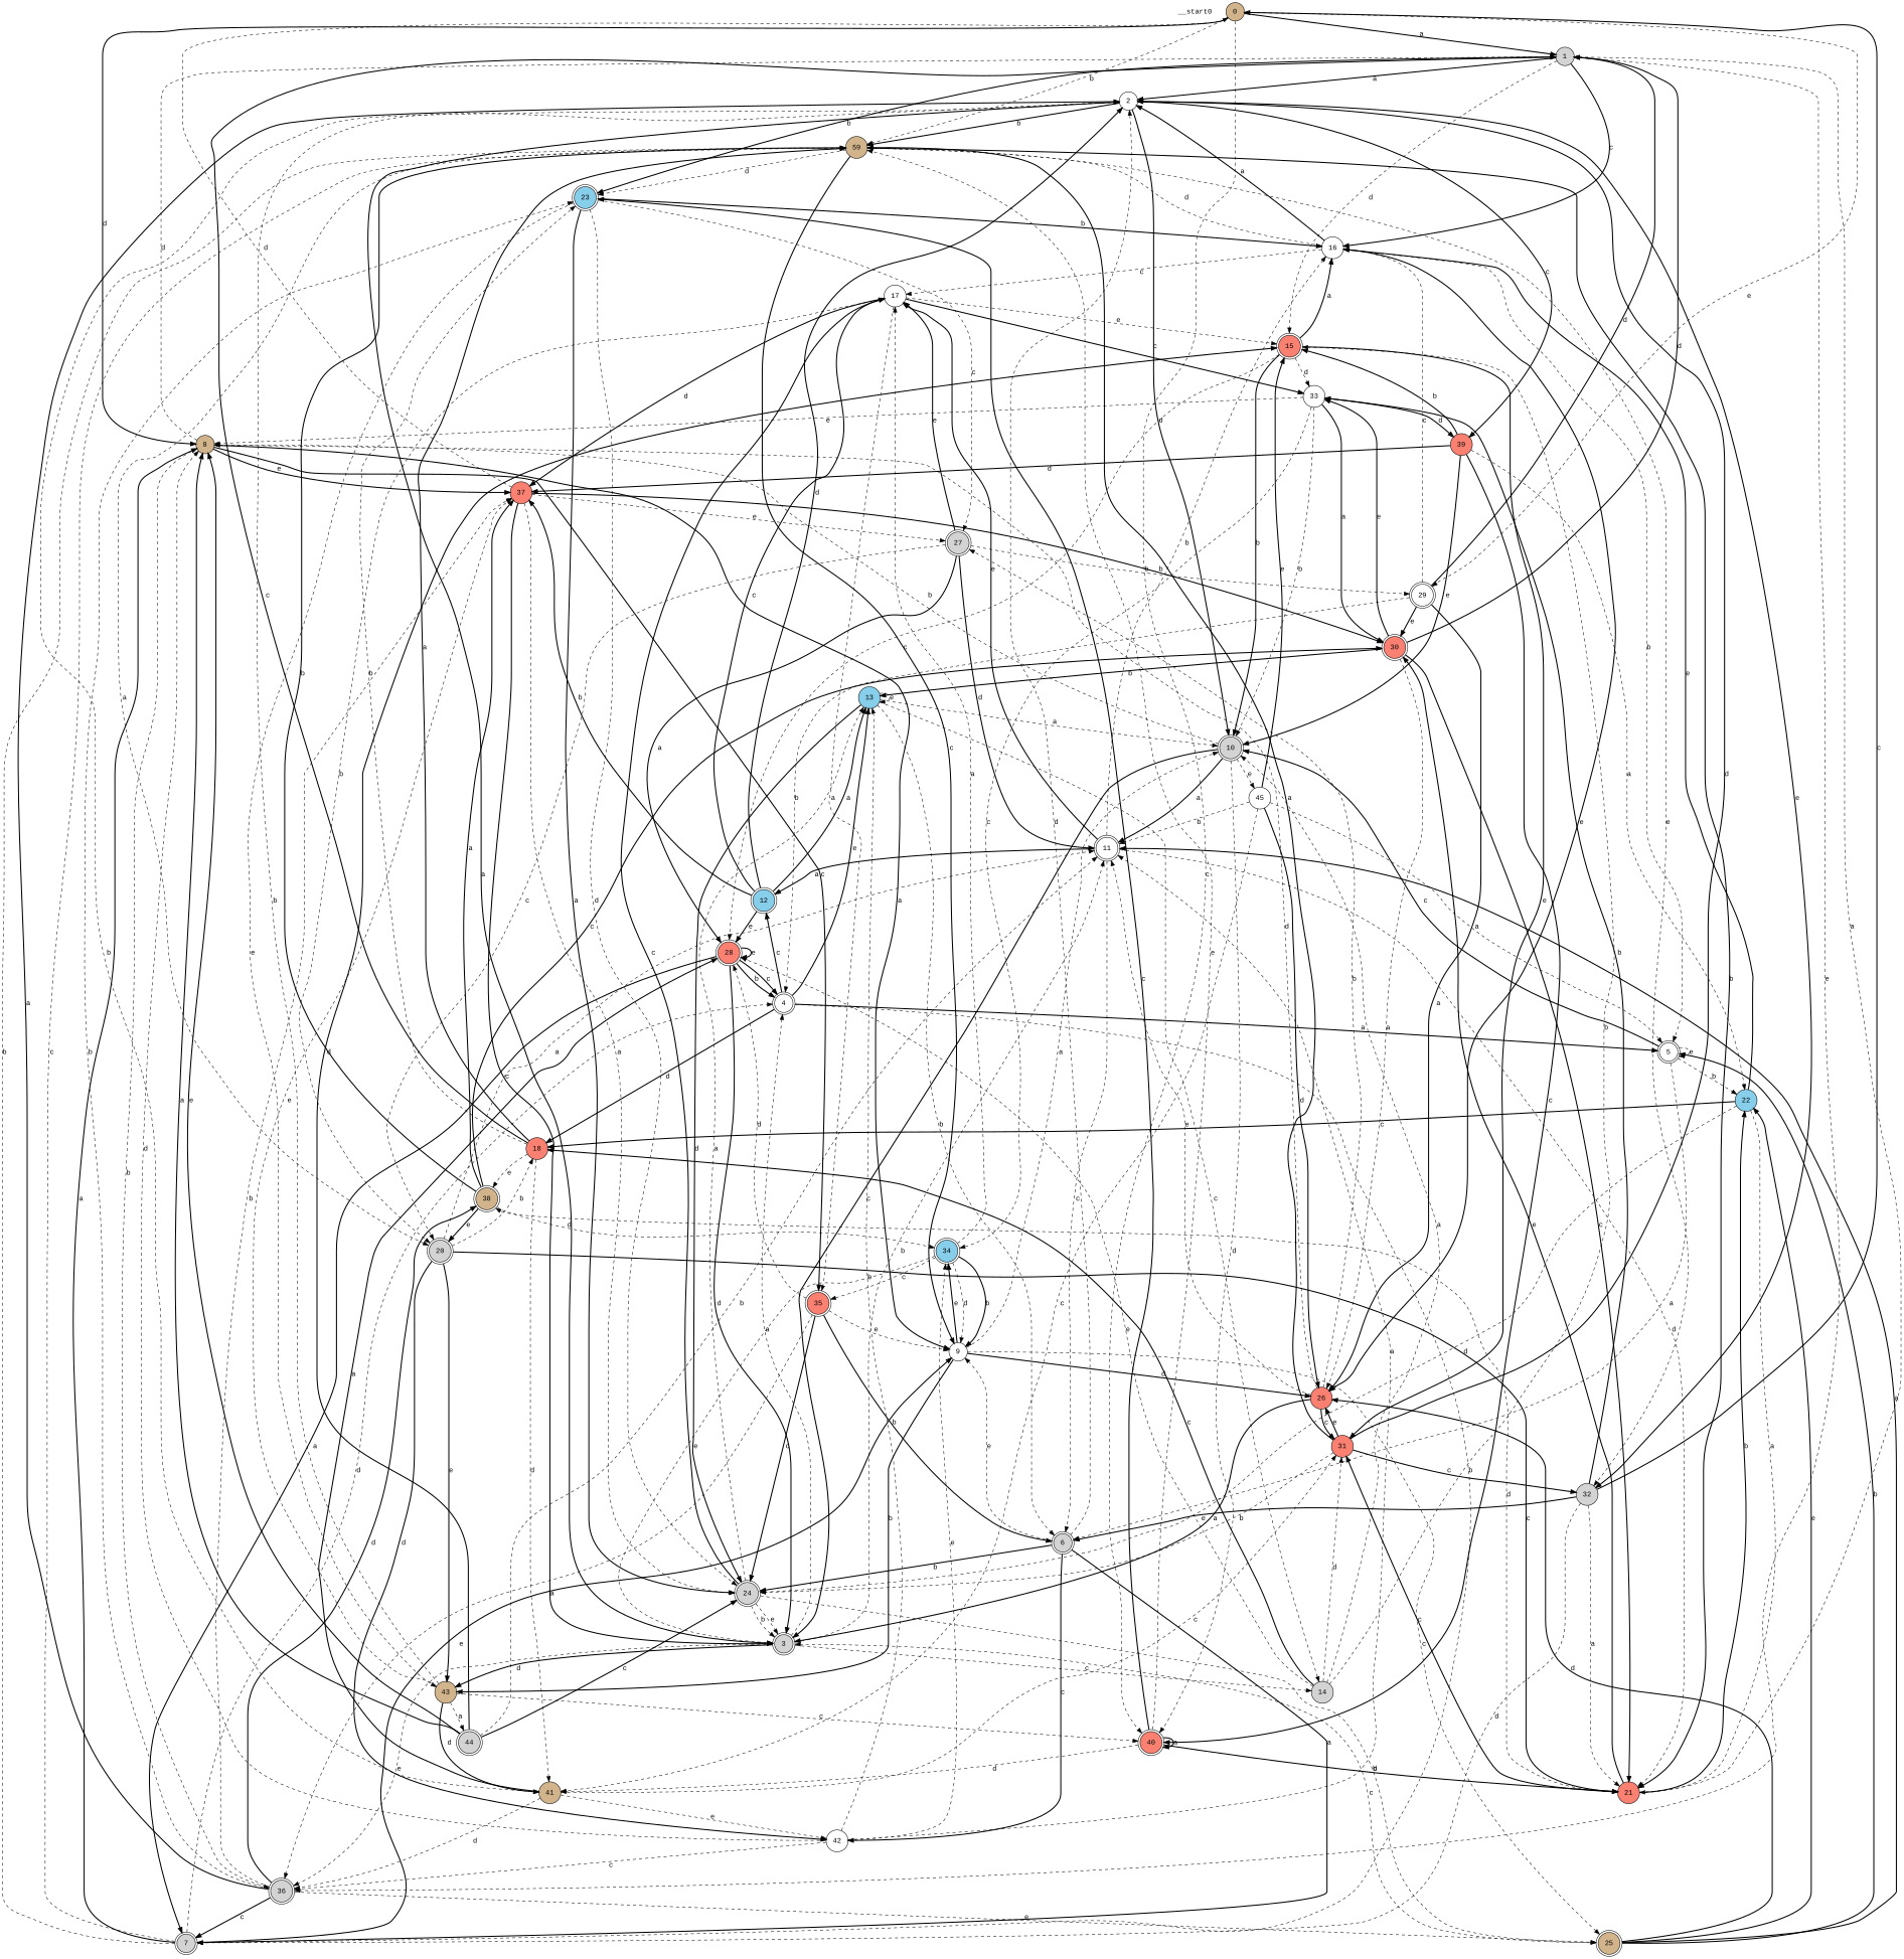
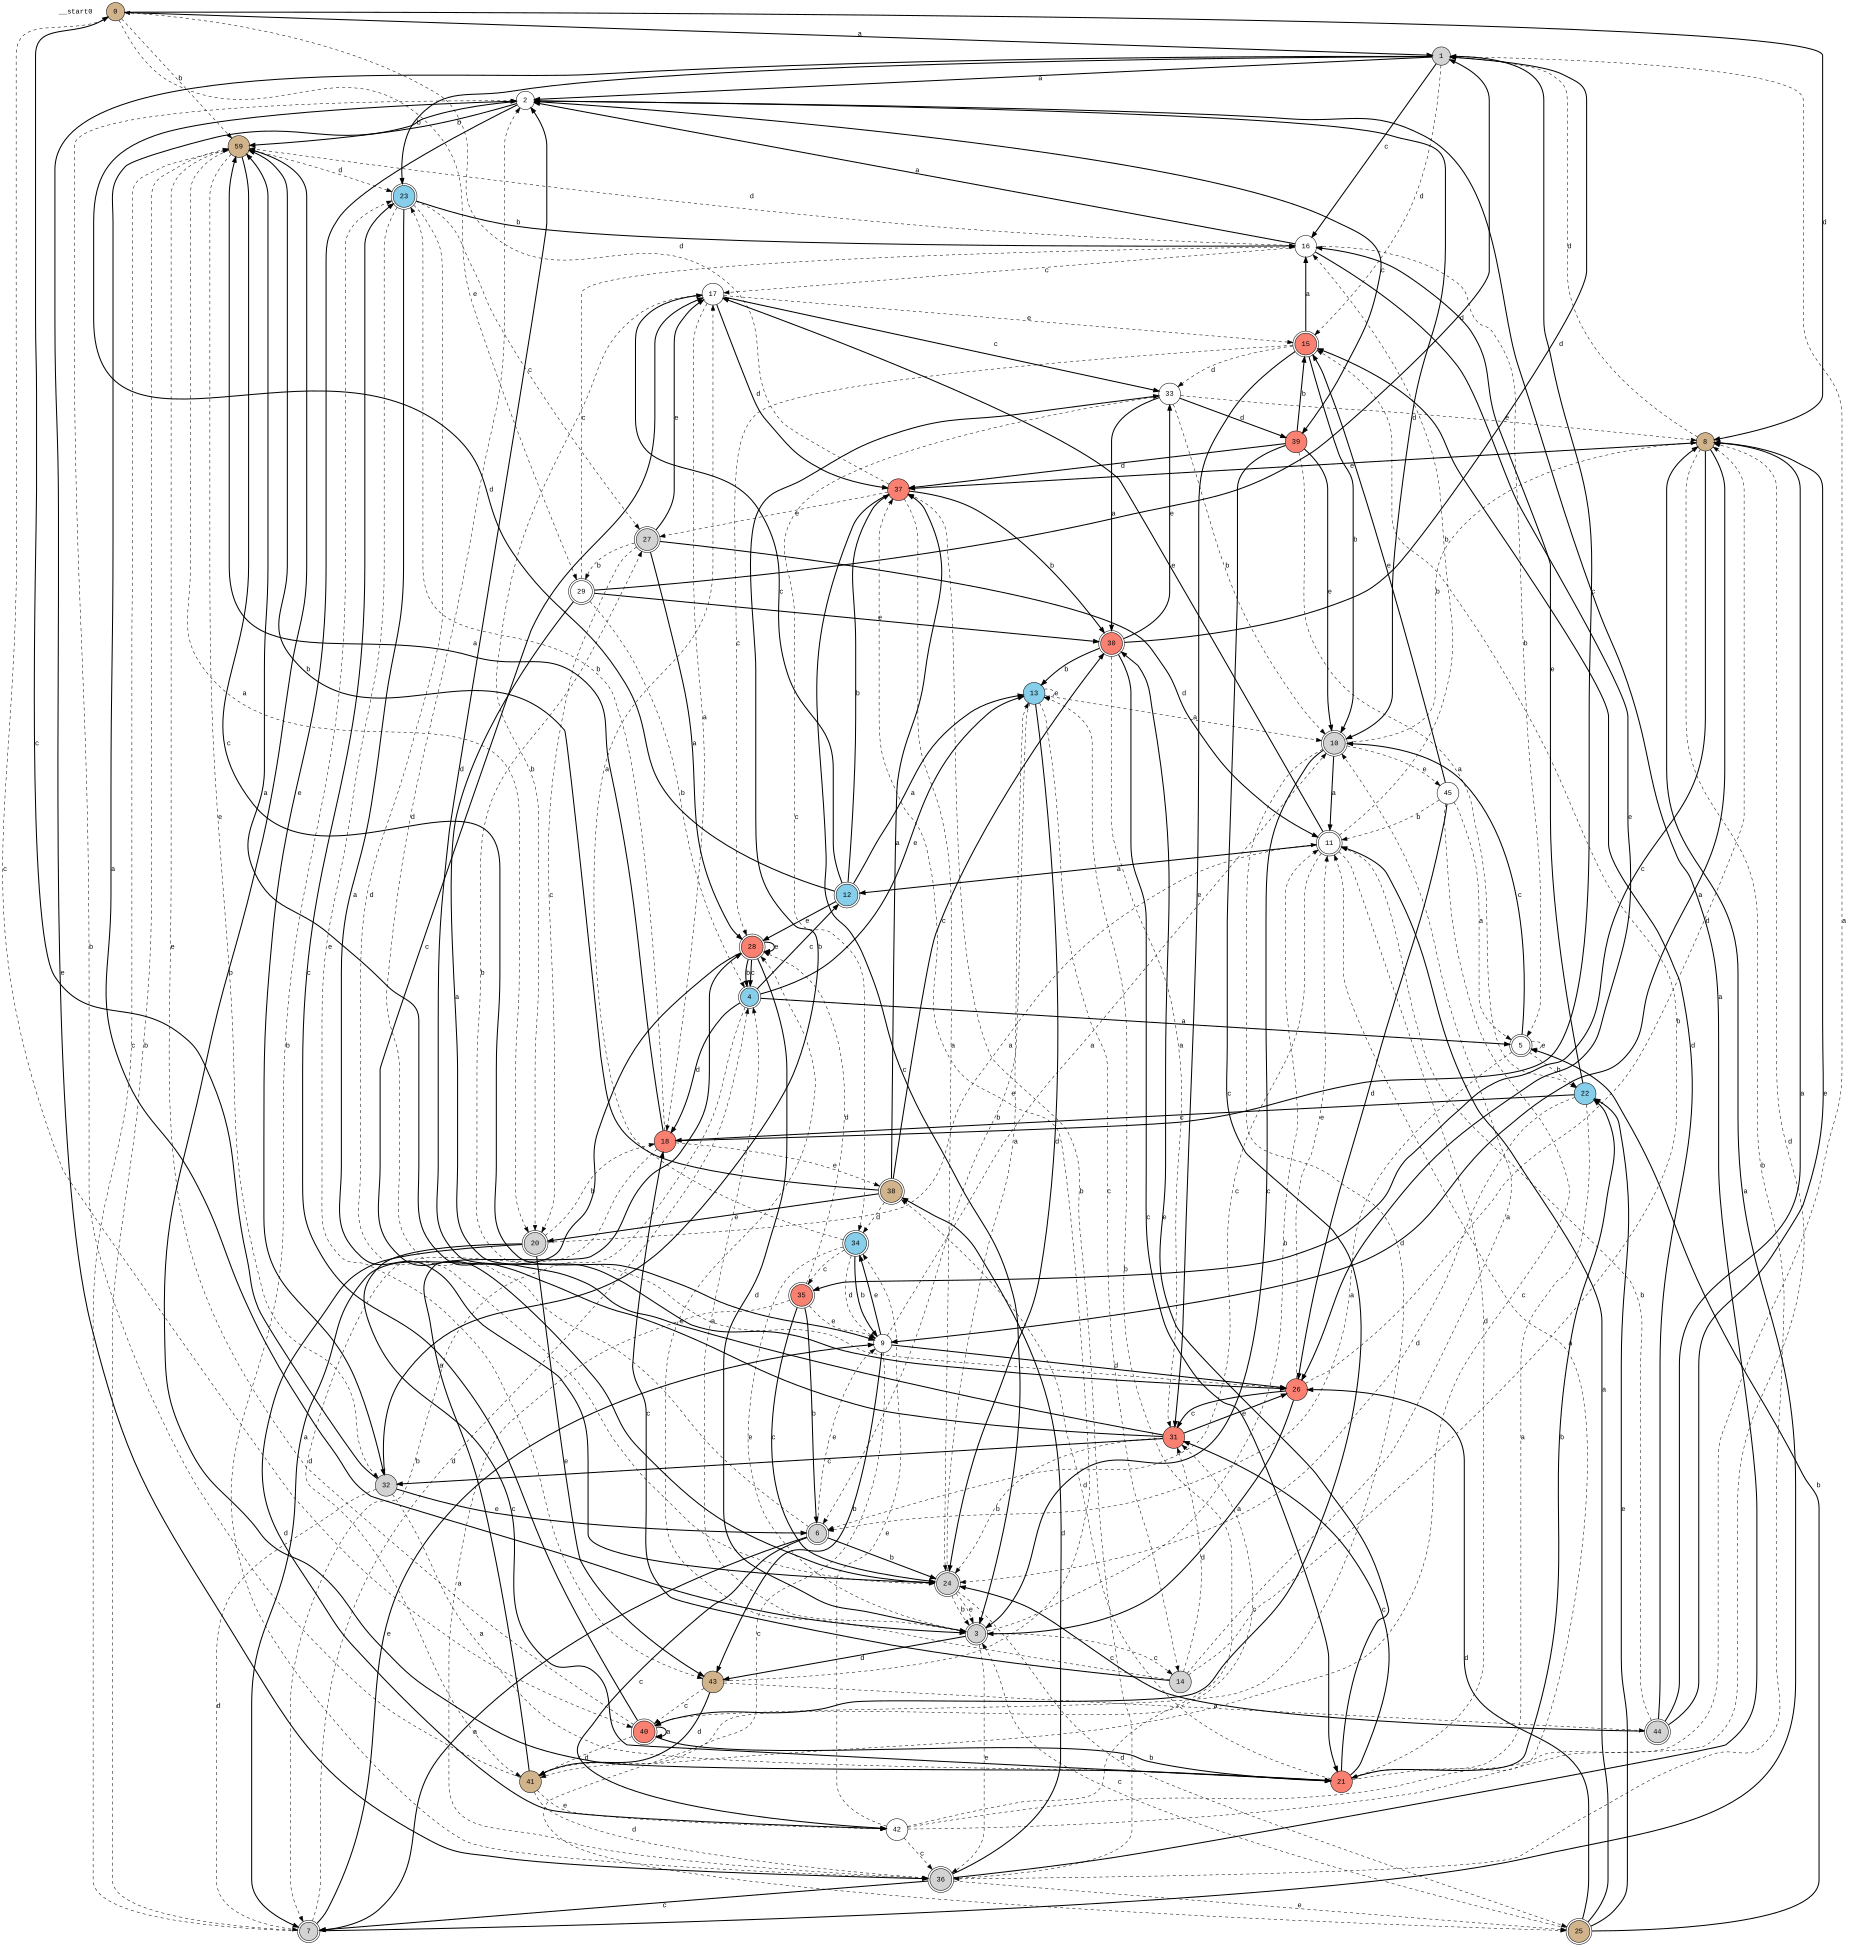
  digraph {
    fontname="Liberation Mono"
    rankdir=TB
    node [fillcolor=lightgrey fontname="Liberation Mono" shape=circle style=filled color=black]
    edge [fontname="Liberation Mono" style=bold]
    __start0 [fillcolor=white shape=none color=""]
    n2 [fillcolor=tan label=0]
    n3 [label=1]
    n4 [fillcolor=tan label=8]
    n5 [fillcolor=tan label=59]
    n6 [fillcolor=white label=29 shape=doublecircle style="rounded,filled"]
    n7 [fillcolor=salmon label=40 shape=doublecircle style="rounded,filled"]
    n8 [fillcolor=white label=2]
    n9 [fillcolor=salmon label=15 shape=doublecircle style="rounded,filled"]
    n10 [fillcolor=white label=16]
    n11 [fillcolor=skyblue label=23 shape=doublecircle style="rounded,filled"]
    n12 [label=36 shape=doublecircle style="rounded,filled"]
    n13 [fillcolor=white label=9]
    n14 [fillcolor=salmon label=35 shape=doublecircle style="rounded,filled"]
    n15 [fillcolor=salmon label=37]
    n16 [label=32]
    n17 [fillcolor=salmon label=21]
    n18 [label=20 shape=doublecircle style="rounded,filled"]
-   n19 [fillcolor=white label=4 shape=doublecircle style="rounded,filled"]
+   n19 [fillcolor=skyblue label=4 shape=doublecircle style="rounded,filled"]
    n20 [fillcolor=salmon label=26]
    n21 [fillcolor=salmon label=30 shape=doublecircle style="rounded,filled"]
    n22 [fillcolor=tan label=41]
    n23 [label=3 shape=doublecircle style="rounded,filled"]
    n24 [label=10 shape=doublecircle style="rounded,filled"]
    n25 [fillcolor=salmon label=39]
    n26 [fillcolor=salmon label=28 shape=doublecircle style="rounded,filled"]
    n27 [fillcolor=salmon label=31]
    n28 [fillcolor=white label=33]
    n29 [fillcolor=white label=5 shape=doublecircle style="rounded,filled"]
    n30 [fillcolor=white label=17]
    n31 [fillcolor=tan label=43]
    n32 [label=24 shape=doublecircle style="rounded,filled"]
    n33 [label=27 shape=doublecircle style="rounded,filled"]
    n34 [label=7 shape=doublecircle style="rounded,filled"]
    n35 [fillcolor=tan label=25 shape=doublecircle style="rounded,filled"]
    n36 [fillcolor=tan label=38 shape=doublecircle style="rounded,filled"]
    n37 [fillcolor=white label=11 shape=doublecircle style="rounded,filled"]
    n38 [label=14]
    n39 [fillcolor=white label=45]
    n40 [label=6 shape=doublecircle style="rounded,filled"]
    n41 [fillcolor=skyblue label=22]
    n42 [fillcolor=skyblue label=12 shape=doublecircle style="rounded,filled"]
    n43 [fillcolor=skyblue label=13]
    n44 [fillcolor=salmon label=18]
    n45 [label=44 shape=doublecircle style="rounded,filled"]
    n46 [fillcolor=white label=42]
    n47 [fillcolor=skyblue label=34 shape=doublecircle style="rounded,filled"]
    n2 -> n3 [label=a]
    n2 -> n4 [label=d]
    n2 -> n5 [label=b style=dashed]
    n2 -> n6 [label=e style=dashed]
    n2 -> n7 [label=c style=dashed]
    n3 -> n8 [label=a]
    n3 -> n9 [label=d style=dashed]
    n3 -> n10 [label=c]
    n3 -> n11 [label=b]
-   n3 -> n12 [label=e style=dashed]
+   n3 -> n12 [label=e]
    n4 -> n3 [label=d style=dashed]
    n4 -> n12 [label=b style=dashed]
    n4 -> n13 [label=a]
    n4 -> n14 [label=c]
    n4 -> n15 [label=e]
    n5 -> n11 [label=d style=dashed]
    n5 -> n13 [label=c]
    n5 -> n16 [label=e style=dashed]
    n5 -> n17 [label=b]
    n5 -> n18 [label=a style=dashed]
    n6 -> n3 [label=d]
    n6 -> n10 [label=c style=dashed]
    n6 -> n19 [label=b style=dashed]
    n6 -> n20 [label=a]
    n6 -> n21 [label=e]
    n7 -> n5 [label=e style=dashed]
    n7 -> n7 [label=a]
    n7 -> n11 [label=c]
    n7 -> n17 [label=b]
    n7 -> n22 [label=d style=dashed]
    n8 -> n5 [label=b]
    n8 -> n16 [label=e]
    n8 -> n23 [label=a]
    n8 -> n24 [label=d]
    n8 -> n25 [label=c]
    n9 -> n10 [label=a]
    n9 -> n24 [label=b]
    n9 -> n26 [label=c style=dashed]
    n9 -> n27 [label=e]
    n9 -> n28 [label=d style=dashed]
    n10 -> n5 [label=d style=dashed]
    n10 -> n8 [label=a]
    n10 -> n20 [label=e]
    n10 -> n29 [label=b style=dashed]
    n10 -> n30 [label=c style=dashed]
    n11 -> n10 [label=b]
    n11 -> n31 [label=e style=dashed]
    n11 -> n32 [label=a]
    n11 -> n32 [label=d style=dashed]
    n11 -> n33 [label=c style=dashed]
    n12 -> n8 [label=a]
    n12 -> n11 [label=b style=dashed]
    n12 -> n15 [label=b style=dashed]
    n12 -> n34 [label=c]
    n12 -> n35 [label=e style=dashed]
    n12 -> n36 [label=d]
    n13 -> n20 [label=d]
    n13 -> n24 [label=a style=dashed]
    n13 -> n31 [label=b]
    n13 -> n35 [label=c style=dashed]
    n13 -> n47 [label=e]
    n14 -> n12 [label=a style=dashed]
    n14 -> n13 [label=e style=dashed]
    n14 -> n26 [label=d style=dashed]
    n14 -> n32 [label=c]
    n14 -> n40 [label=b]
    n15 -> n2 [label=d style=dashed]
    n15 -> n21 [label=b]
    n15 -> n23 [label=c]
    n15 -> n32 [label=a style=dashed]
    n15 -> n33 [label=e style=dashed]
    n16 -> n2 [label=c]
    n16 -> n17 [label=a style=dashed]
    n16 -> n28 [label=b]
    n16 -> n34 [label=d style=dashed]
    n16 -> n40 [label=e]
    n17 -> n3 [label=a style=dashed]
    n17 -> n21 [label=e]
    n17 -> n27 [label=c]
    n17 -> n36 [label=d style=dashed]
    n17 -> n41 [label=b]
    n18 -> n17 [label=c]
    n18 -> n31 [label=e]
    n18 -> n37 [label=a style=dashed]
    n18 -> n44 [label=b style=dashed]
    n18 -> n46 [label=d]
    n19 -> n29 [label=a]
    n19 -> n34 [label=b style=dashed]
    n19 -> n42 [label=c]
    n19 -> n43 [label=e]
    n19 -> n44 [label=d]
    n20 -> n4 [label=d style=dashed]
    n20 -> n23 [label=a]
    n20 -> n27 [label=c]
    n20 -> n33 [label=b style=dashed]
    n20 -> n37 [label=e style=dashed]
    n21 -> n3 [label=d]
    n21 -> n17 [label=c]
-   n21 -> n20 [label=a style=dashed]
+   n21 -> n27 [label=a style=dashed]
    n21 -> n28 [label=e]
    n21 -> n43 [label=b]
    n22 -> n8 [label=b style=dashed]
    n22 -> n12 [label=d style=dashed]
    n22 -> n26 [label=a]
    n22 -> n27 [label=c style=dashed]
    n22 -> n46 [label=e style=dashed]
    n23 -> n12 [label=e style=dashed]
    n23 -> n19 [label=a style=dashed]
    n23 -> n31 [label=d]
    n23 -> n37 [label=b style=dashed]
    n23 -> n38 [label=c style=dashed]
    n24 -> n4 [label=b style=dashed]
    n24 -> n7 [label=d style=dashed]
    n24 -> n23 [label=c]
    n24 -> n37 [label=a]
    n24 -> n39 [label=e style=dashed]
    n25 -> n7 [label=c]
    n25 -> n9 [label=b]
    n25 -> n15 [label=d]
    n25 -> n24 [label=e]
    n25 -> n41 [label=a style=dashed]
    n26 -> n19 [label=b]
    n26 -> n19 [label=c]
    n26 -> n23 [label=d]
    n26 -> n26 [label=e]
    n26 -> n34 [label=a]
    n27 -> n5 [label=a]
    n27 -> n8 [label=d]
    n27 -> n16 [label=c]
    n27 -> n20 [label=e]
    n27 -> n32 [label=b style=dashed]
    n28 -> n4 [label=e style=dashed]
    n28 -> n21 [label=a]
    n28 -> n24 [label=b style=dashed]
    n28 -> n25 [label=d]
    n28 -> n47 [label=c style=dashed]
    n29 -> n24 [label=c]
    n29 -> n29 [label=e style=dashed]
    n29 -> n40 [label=a style=dashed]
    n29 -> n41 [label=b style=dashed]
    n30 -> n9 [label=e style=dashed]
    n30 -> n15 [label=d]
    n30 -> n18 [label=b style=dashed]
    n30 -> n28 [label=c]
-   n30 -> n14 [label=a style=dashed]
+   n30 -> n44 [label=a style=dashed]
    n31 -> n7 [label=c style=dashed]
-   n31 -> n8 [label=b style=dashed]
    n31 -> n15 [label=e style=dashed]
    n31 -> n22 [label=d]
    n31 -> n45 [label=a style=dashed]
    n32 -> n23 [label=b style=dashed]
    n32 -> n23 [label=e style=dashed]
    n32 -> n30 [label=c]
    n32 -> n35 [label=d style=dashed]
    n32 -> n43 [label=a style=dashed]
    n33 -> n6 [label=b style=dashed]
    n33 -> n18 [label=c style=dashed]
    n33 -> n26 [label=a]
    n33 -> n30 [label=e]
    n33 -> n37 [label=d]
    n34 -> n4 [label=a]
    n34 -> n5 [label=b style=dashed]
    n34 -> n5 [label=c style=dashed]
    n34 -> n13 [label=e]
    n34 -> n19 [label=d style=dashed]
    n35 -> n20 [label=d]
    n35 -> n23 [label=c style=dashed]
    n35 -> n29 [label=b]
    n35 -> n37 [label=a]
    n35 -> n41 [label=e]
    n36 -> n5 [label=b]
    n36 -> n15 [label=a]
    n36 -> n18 [label=e]
    n36 -> n21 [label=c]
    n36 -> n47 [label=d style=dashed]
    n37 -> n10 [label=b style=dashed]
    n37 -> n17 [label=d style=dashed]
    n37 -> n30 [label=e]
    n37 -> n40 [label=c style=dashed]
    n37 -> n42 [label=a]
    n38 -> n9 [label=b style=dashed]
    n38 -> n24 [label=a style=dashed]
    n38 -> n26 [label=e style=dashed]
    n38 -> n27 [label=d style=dashed]
    n38 -> n44 [label=c]
    n39 -> n9 [label=e]
    n39 -> n20 [label=d]
    n39 -> n22 [label=c style=dashed]
    n39 -> n29 [label=a style=dashed]
    n39 -> n37 [label=b style=dashed]
    n40 -> n8 [label=d style=dashed]
    n40 -> n13 [label=e style=dashed]
    n40 -> n32 [label=b]
    n40 -> n34 [label=a]
    n40 -> n46 [label=c]
    n41 -> n10 [label=e]
    n41 -> n17 [label=a style=dashed]
    n41 -> n32 [label=d style=dashed]
    n41 -> n44 [label=c]
    n42 -> n8 [label=d]
    n42 -> n15 [label=b]
    n42 -> n26 [label=e]
    n42 -> n30 [label=c]
    n42 -> n43 [label=a]
    n43 -> n24 [label=a style=dashed]
    n43 -> n32 [label=d]
    n43 -> n38 [label=c style=dashed]
    n43 -> n40 [label=b style=dashed]
    n43 -> n43 [label=e style=dashed]
    n44 -> n3 [label=c]
    n44 -> n5 [label=a]
    n44 -> n11 [label=b style=dashed]
    n44 -> n22 [label=d style=dashed]
    n44 -> n36 [label=e style=dashed]
    n45 -> n4 [label=a]
    n45 -> n4 [label=e]
    n45 -> n9 [label=d]
    n45 -> n32 [label=c]
    n45 -> n37 [label=b style=dashed]
    n46 -> n4 [label=d style=dashed]
    n46 -> n12 [label=c style=dashed]
    n46 -> n37 [label=a style=dashed]
    n46 -> n43 [label=b style=dashed]
    n46 -> n47 [label=e style=dashed]
    n47 -> n13 [label=b]
    n47 -> n13 [label=d style=dashed]
    n47 -> n14 [label=c style=dashed]
    n47 -> n23 [label=e style=dashed]
    n47 -> n30 [label=a style=dashed]
  }
